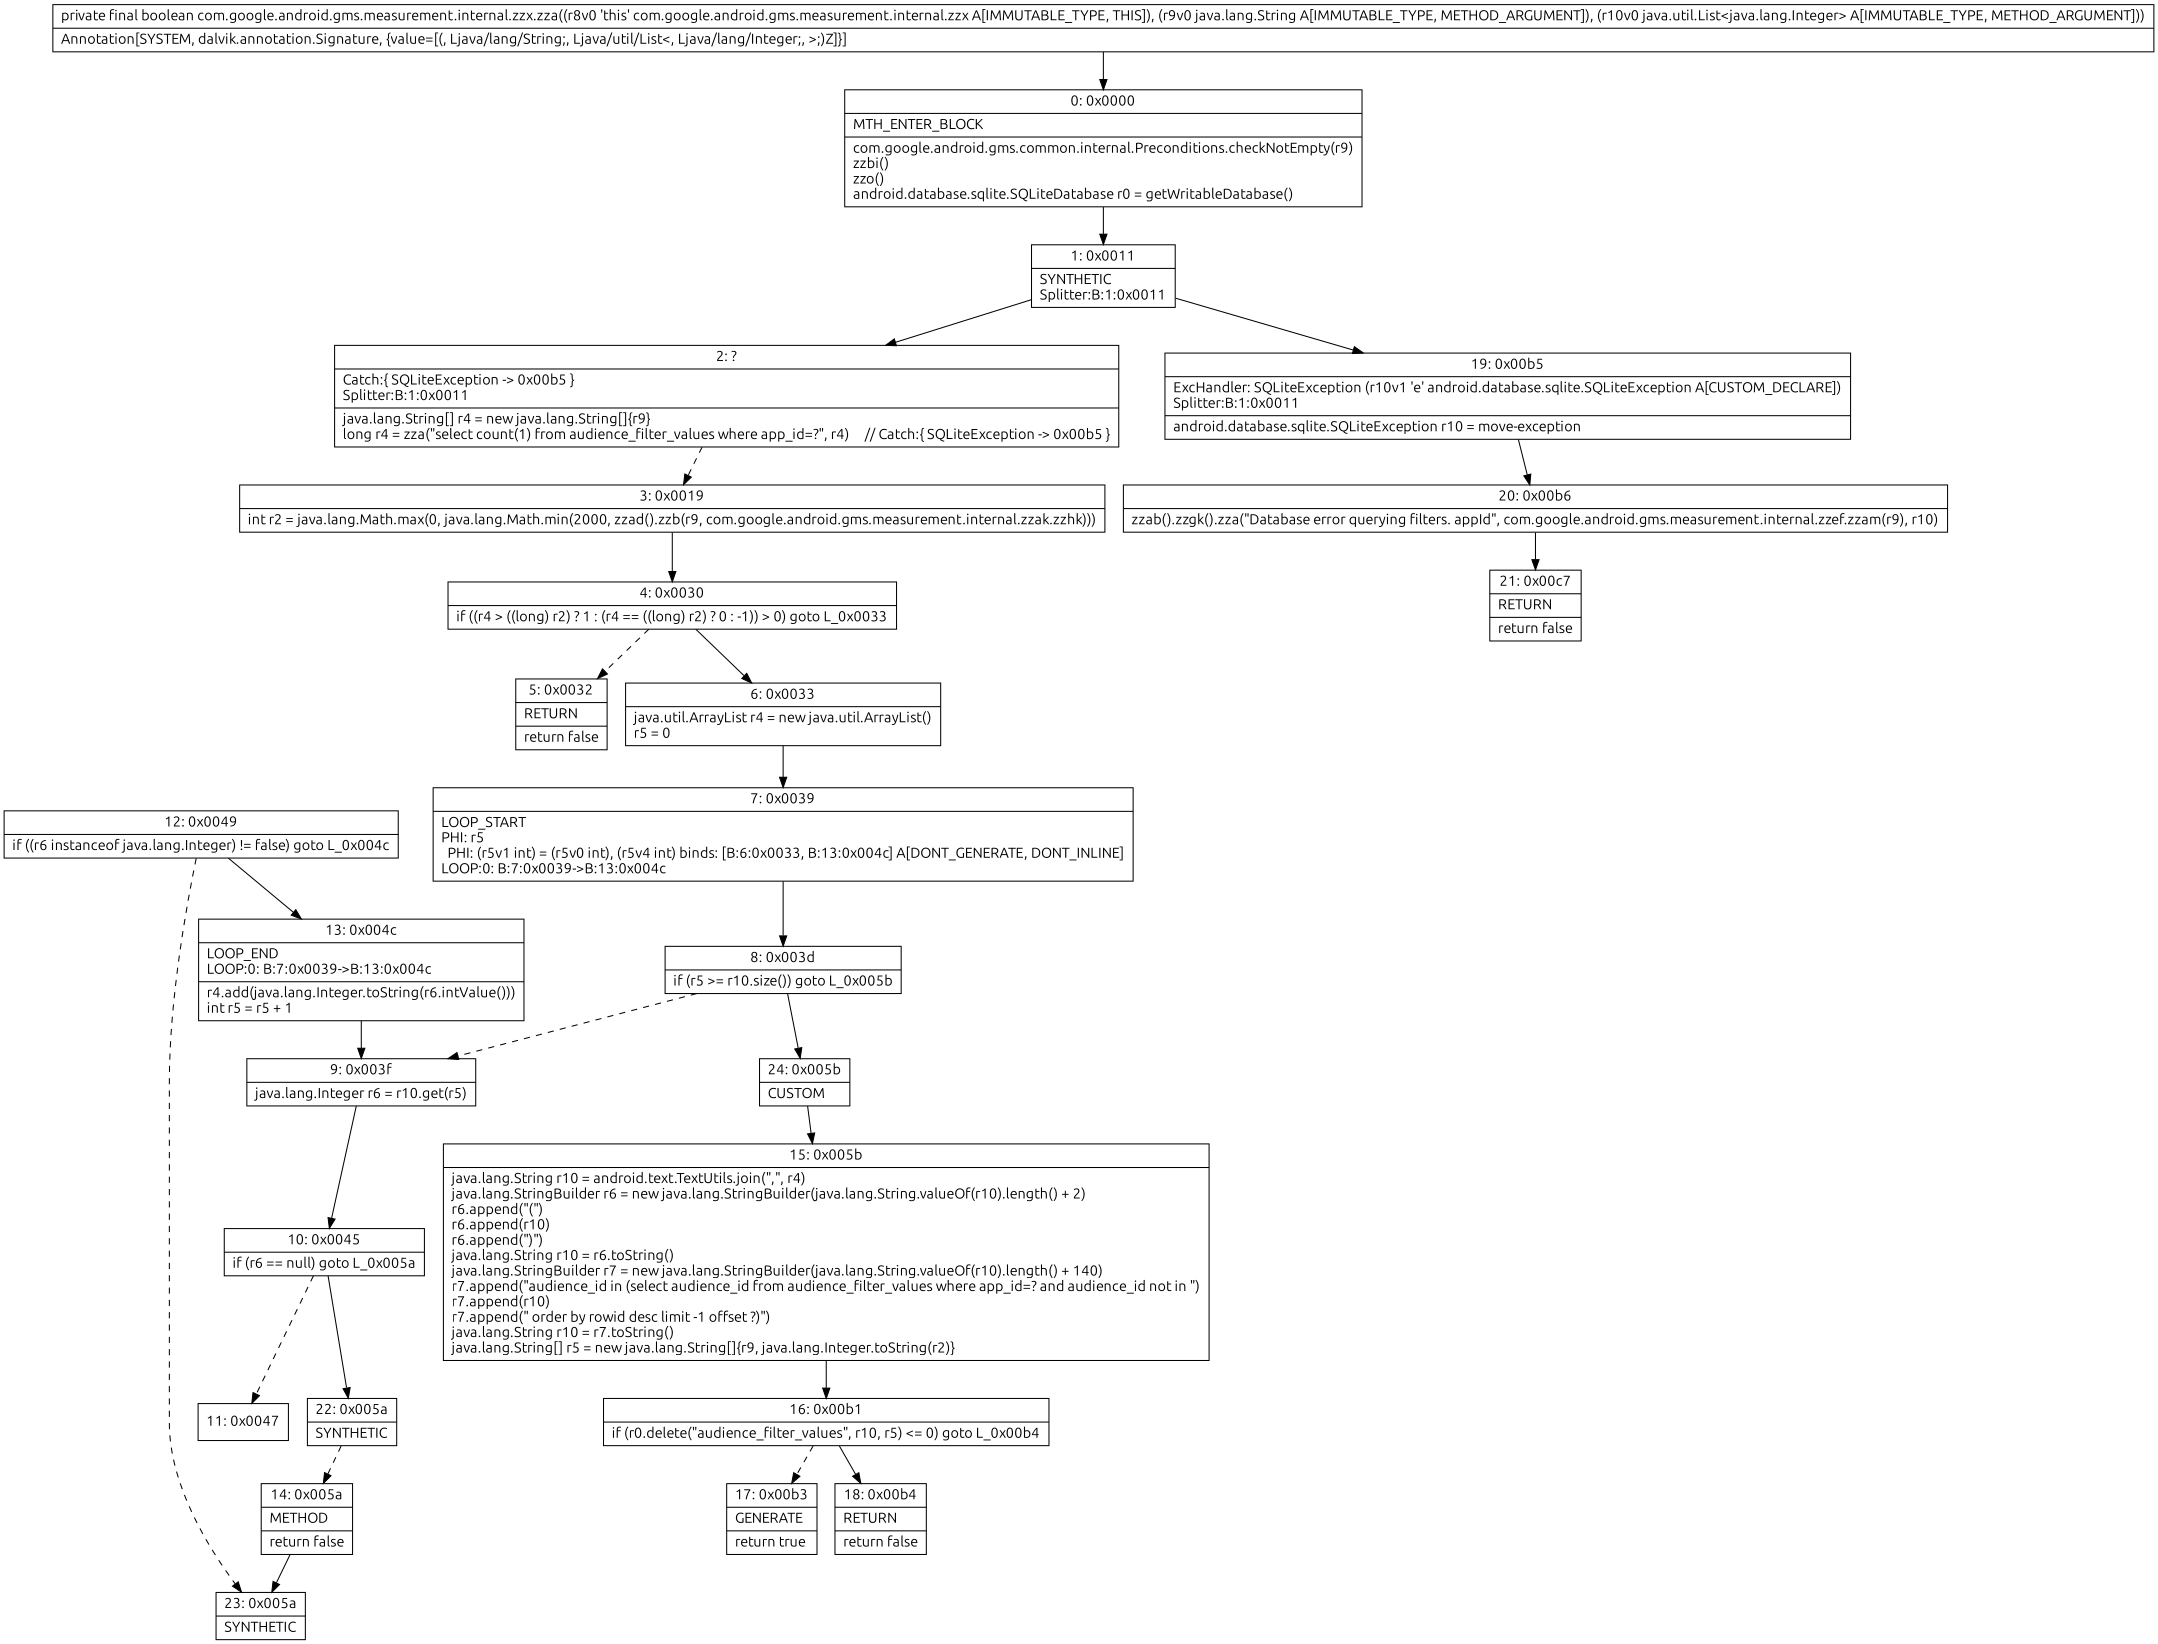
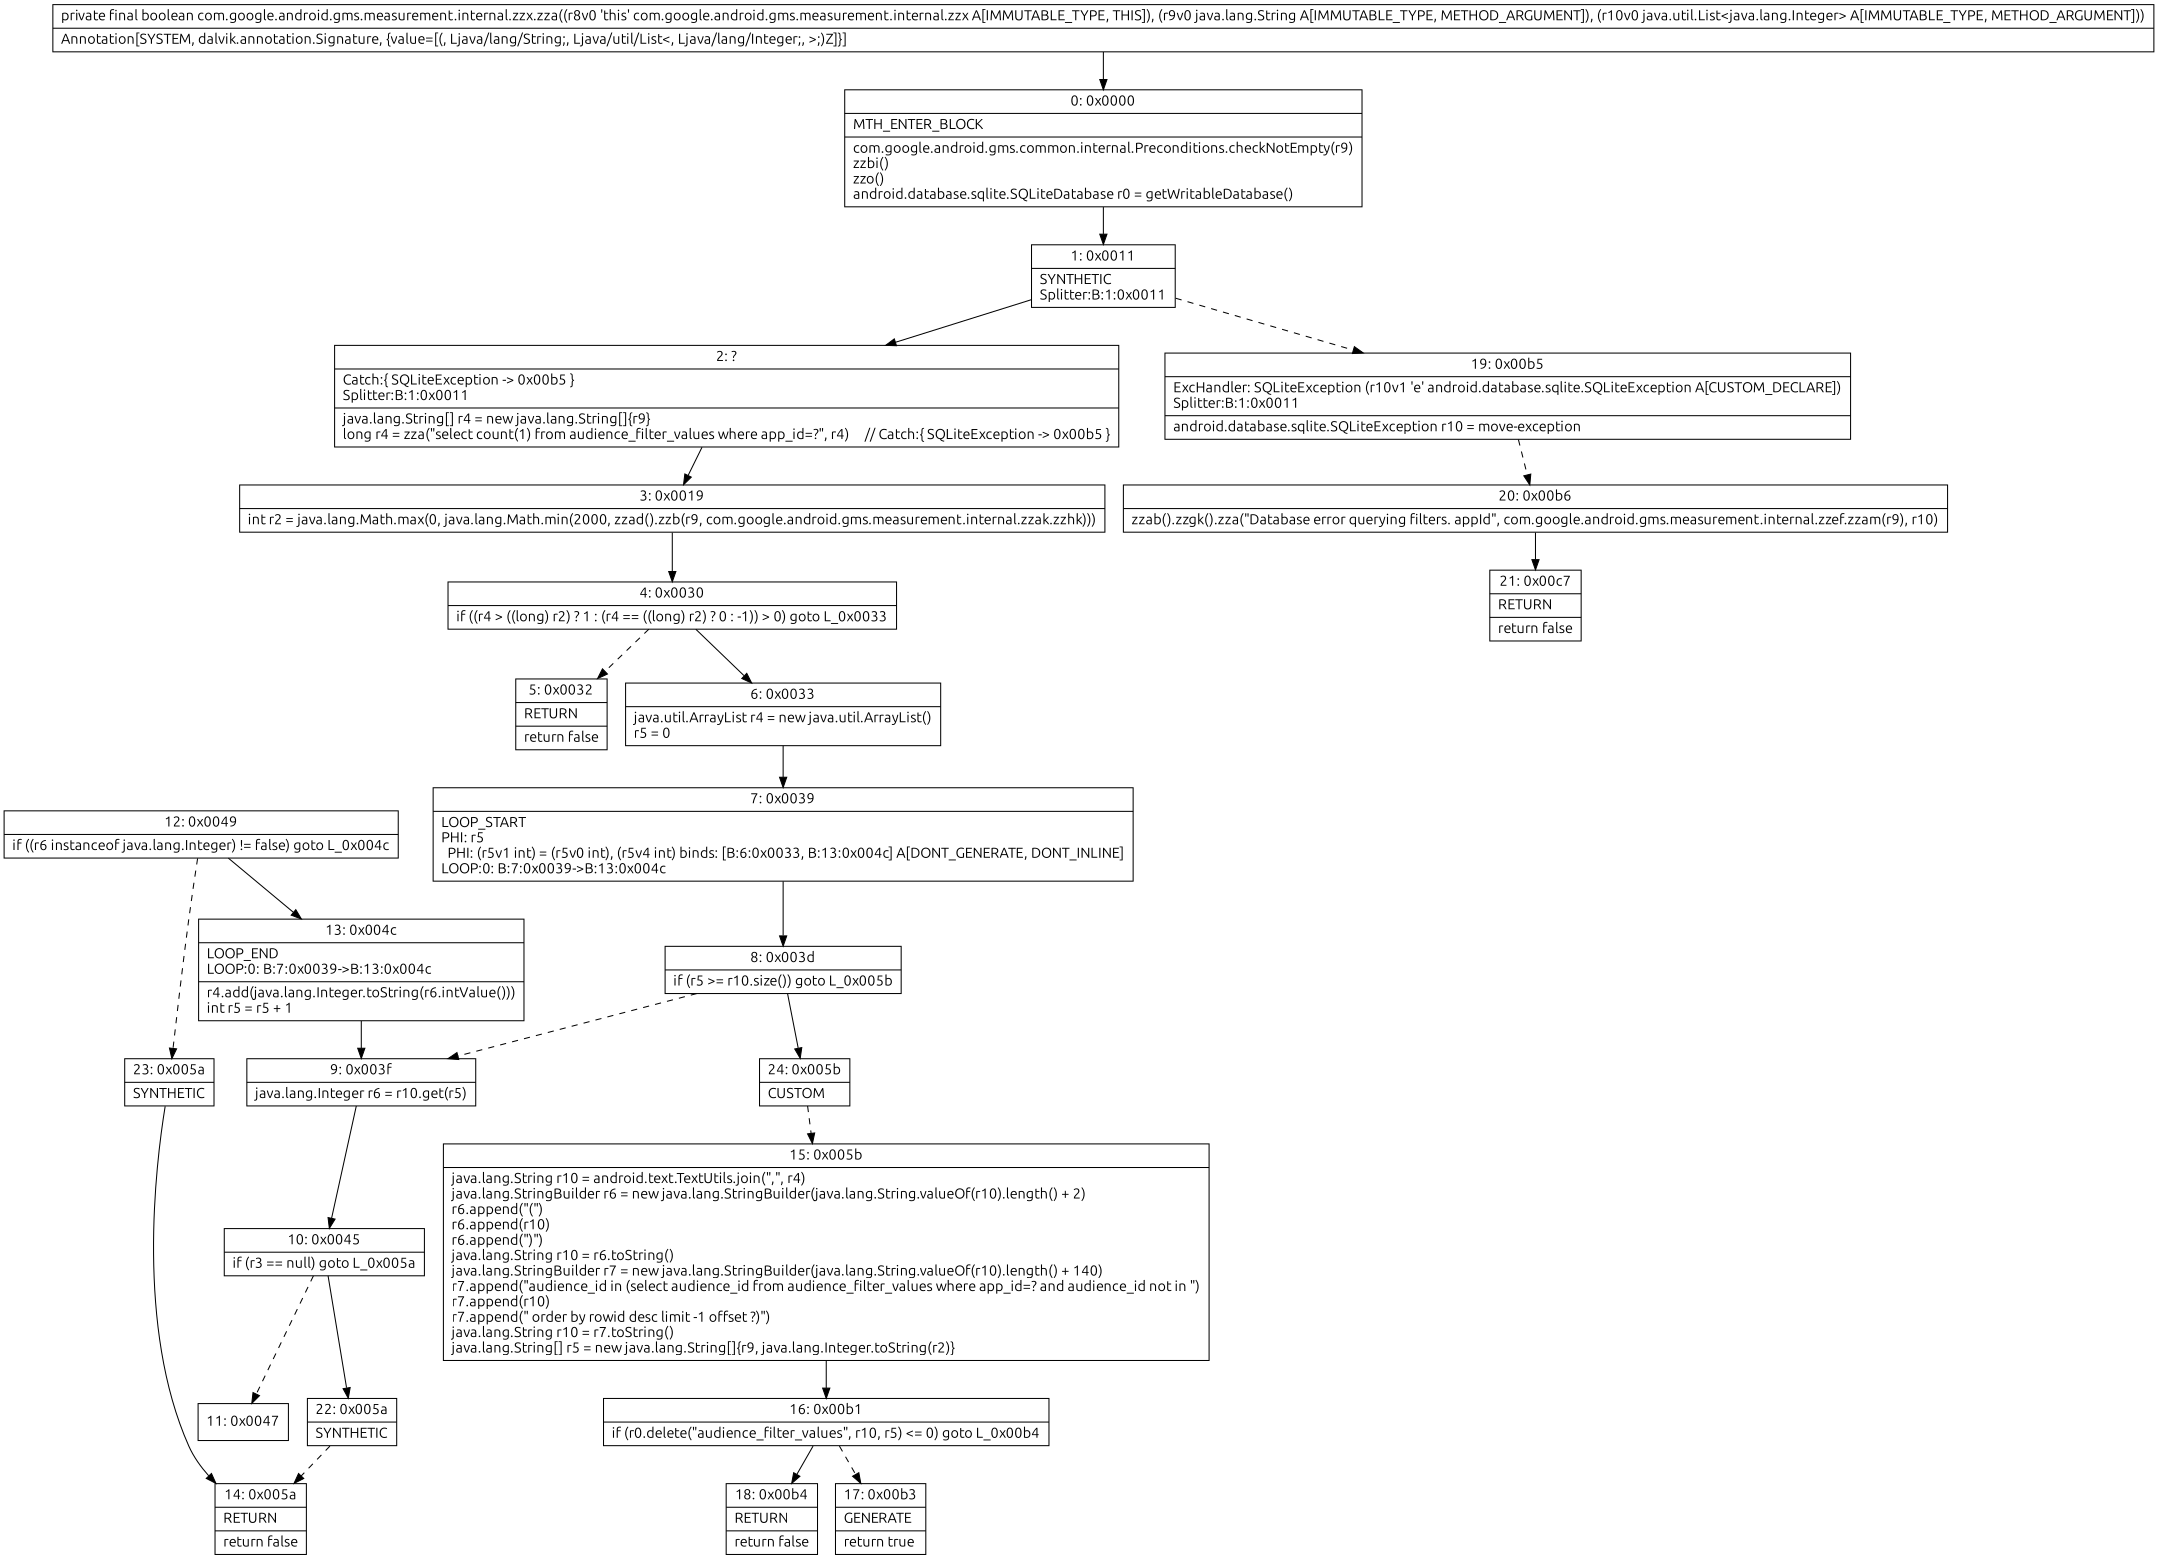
  digraph {
    fontname=Ubuntu
    node [fontname=Ubuntu shape=record]
    edge [fontname=Ubuntu]
    n1 [label="{0\:\ 0x0000|MTH_ENTER_BLOCK\l|com.google.android.gms.common.internal.Preconditions.checkNotEmpty(r9)\lzzbi()\lzzo()\landroid.database.sqlite.SQLiteDatabase r0 = getWritableDatabase()\l}"]
    n2 [label="{1\:\ 0x0011|SYNTHETIC\lSplitter:B:1:0x0011\l}"]
    n3 [label="{2\:\ ?|Catch:\{ SQLiteException \-\> 0x00b5 \}\lSplitter:B:1:0x0011\l|java.lang.String[] r4 = new java.lang.String[]\{r9\}\llong r4 = zza(\"select count(1) from audience_filter_values where app_id=?\", r4)     \/\/ Catch:\{ SQLiteException \-\> 0x00b5 \}\l}"]
    n4 [label="{19\:\ 0x00b5|ExcHandler: SQLiteException (r10v1 'e' android.database.sqlite.SQLiteException A[CUSTOM_DECLARE])\lSplitter:B:1:0x0011\l|android.database.sqlite.SQLiteException r10 = move\-exception\l}"]
    n5 [label="{3\:\ 0x0019|int r2 = java.lang.Math.max(0, java.lang.Math.min(2000, zzad().zzb(r9, com.google.android.gms.measurement.internal.zzak.zzhk)))\l}"]
    n6 [label="{20\:\ 0x00b6|zzab().zzgk().zza(\"Database error querying filters. appId\", com.google.android.gms.measurement.internal.zzef.zzam(r9), r10)\l}"]
    n7 [label="{4\:\ 0x0030|if ((r4 \> ((long) r2) ? 1 : (r4 == ((long) r2) ? 0 : \-1)) \> 0) goto L_0x0033\l}"]
    n8 [label="{5\:\ 0x0032|RETURN\l|return false\l}"]
    n9 [label="{6\:\ 0x0033|java.util.ArrayList r4 = new java.util.ArrayList()\lr5 = 0\l}"]
    n10 [label="{7\:\ 0x0039|LOOP_START\lPHI: r5 \l  PHI: (r5v1 int) = (r5v0 int), (r5v4 int) binds: [B:6:0x0033, B:13:0x004c] A[DONT_GENERATE, DONT_INLINE]\lLOOP:0: B:7:0x0039\-\>B:13:0x004c\l}"]
    n11 [label="{8\:\ 0x003d|if (r5 \>= r10.size()) goto L_0x005b\l}"]
    n12 [label="{9\:\ 0x003f|java.lang.Integer r6 = r10.get(r5)\l}"]
    n13 [label="{24\:\ 0x005b|CUSTOM\l}"]
-   n14 [label="{10\:\ 0x0045|if (r6 == null) goto L_0x005a\l}"]
+   n14 [label="{10\:\ 0x0045|if (r3 == null) goto L_0x005a\l}"]
    n15 [label="{15\:\ 0x005b|java.lang.String r10 = android.text.TextUtils.join(\",\", r4)\ljava.lang.StringBuilder r6 = new java.lang.StringBuilder(java.lang.String.valueOf(r10).length() + 2)\lr6.append(\"(\")\lr6.append(r10)\lr6.append(\")\")\ljava.lang.String r10 = r6.toString()\ljava.lang.StringBuilder r7 = new java.lang.StringBuilder(java.lang.String.valueOf(r10).length() + 140)\lr7.append(\"audience_id in (select audience_id from audience_filter_values where app_id=? and audience_id not in \")\lr7.append(r10)\lr7.append(\" order by rowid desc limit \-1 offset ?)\")\ljava.lang.String r10 = r7.toString()\ljava.lang.String[] r5 = new java.lang.String[]\{r9, java.lang.Integer.toString(r2)\}\l}"]
    n16 [label="{11\:\ 0x0047}"]
    n17 [label="{22\:\ 0x005a|SYNTHETIC\l}"]
-   n18 [label="{14\:\ 0x005a|METHOD\l|return false\l}"]
+   n18 [label="{14\:\ 0x005a|RETURN\l|return false\l}"]
    n19 [label="{12\:\ 0x0049|if ((r6 instanceof java.lang.Integer) != false) goto L_0x004c\l}"]
    n20 [label="{13\:\ 0x004c|LOOP_END\lLOOP:0: B:7:0x0039\-\>B:13:0x004c\l|r4.add(java.lang.Integer.toString(r6.intValue()))\lint r5 = r5 + 1\l}"]
    n21 [label="{23\:\ 0x005a|SYNTHETIC\l}"]
    n22 [label="{16\:\ 0x00b1|if (r0.delete(\"audience_filter_values\", r10, r5) \<= 0) goto L_0x00b4\l}"]
    n23 [label="{17\:\ 0x00b3|GENERATE\l|return true\l}"]
    n24 [label="{18\:\ 0x00b4|RETURN\l|return false\l}"]
    n25 [label="{21\:\ 0x00c7|RETURN\l|return false\l}"]
    n26 [label="{private final boolean com.google.android.gms.measurement.internal.zzx.zza((r8v0 'this' com.google.android.gms.measurement.internal.zzx A[IMMUTABLE_TYPE, THIS]), (r9v0 java.lang.String A[IMMUTABLE_TYPE, METHOD_ARGUMENT]), (r10v0 java.util.List\<java.lang.Integer\> A[IMMUTABLE_TYPE, METHOD_ARGUMENT]))  | Annotation[SYSTEM, dalvik.annotation.Signature, \{value=[(, Ljava\/lang\/String;, Ljava\/util\/List\<, Ljava\/lang\/Integer;, \>;)Z]\}]\l}"]
    n1 -> n2
    n2 -> n3
-   n2 -> n4
-   n3 -> n5 [style=dashed]
-   n4 -> n6
+   n2 -> n4 [style=dashed]
+   n3 -> n5
+   n4 -> n6 [style=dashed]
    n5 -> n7
    n6 -> n25
    n7 -> n8 [style=dashed]
    n7 -> n9
    n9 -> n10
    n10 -> n11
    n11 -> n12 [style=dashed]
    n11 -> n13
    n12 -> n14
-   n13 -> n15
+   n13 -> n15 [style=dashed]
    n14 -> n16 [style=dashed]
    n14 -> n17
    n15 -> n22
    n17 -> n18 [style=dashed]
    n19 -> n20
    n19 -> n21 [style=dashed]
    n20 -> n12
-   n18 -> n21
+   n21 -> n18
    n22 -> n23 [style=dashed]
    n22 -> n24
    n26 -> n1
  }
